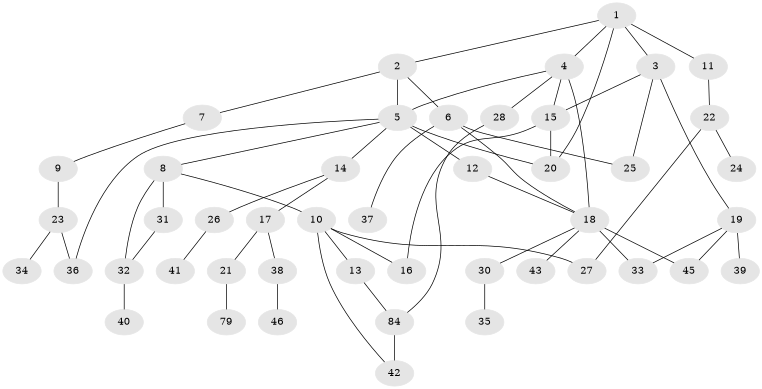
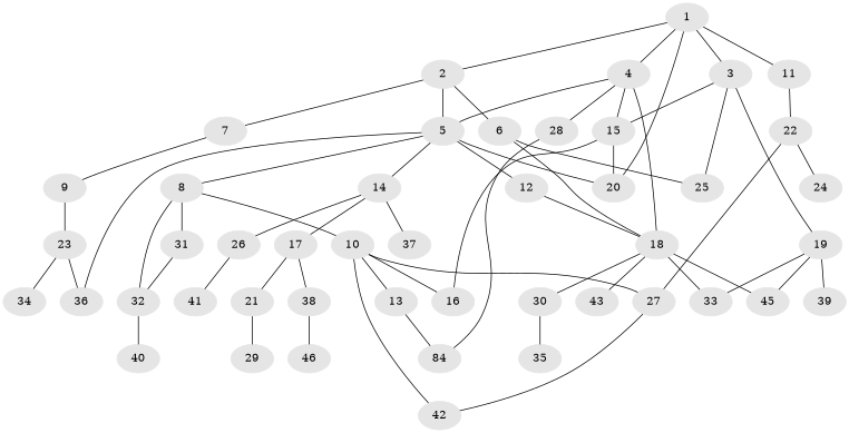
  graph {
    node [color=gray90 style=filled]
    edge [weight=1.0]
    1
    2
    3
    4
    11
    20
    5
    6
    7
    15
    19
    25
    18
    28
    22
    8
    12
    14
    36
    9
    16
    33
    45
    39
    30
    43
    n27 [label=84]
    10
    31
    32
    17
    26
    37
    27
    24
    23
    13
    42
    40
    34
    21
    38
    41
-   29 [label=79]
+   29
    46
    35
    1 -- 2
    1 -- 3
    1 -- 4
    1 -- 11
    1 -- 20
    2 -- 5 [weight=2.0]
    2 -- 6
    2 -- 7
    3 -- 15
    3 -- 19
    3 -- 25
    4 -- 5 [weight=2.0]
    4 -- 15
    4 -- 18 [weight=3.0]
    4 -- 28
    11 -- 22
    5 -- 20
    5 -- 8
    5 -- 12 [weight=2.0]
    5 -- 14 [weight=2.0]
    5 -- 36
    6 -- 25
    6 -- 18
    7 -- 9
    15 -- 20
    15 -- 16
    19 -- 33
    19 -- 45
    19 -- 39
    18 -- 33
    18 -- 45
    18 -- 30
    18 -- 43
    28 -- n27
    22 -- 27
    22 -- 24
    8 -- 10
    8 -- 31
    8 -- 32 [weight=2.0]
    12 -- 18
    14 -- 17
    14 -- 26
-   6 -- 37
+   14 -- 37
    9 -- 23 [weight=2.0]
    30 -- 35
    10 -- 16
    10 -- 27 [weight=2.0]
    10 -- 13
    10 -- 42
    31 -- 32
    32 -- 40
    17 -- 21
    17 -- 38
    26 -- 41
-   n27 -- 42
+   27 -- 42
    23 -- 36
    23 -- 34
    13 -- n27
    21 -- 29
    38 -- 46
  }
